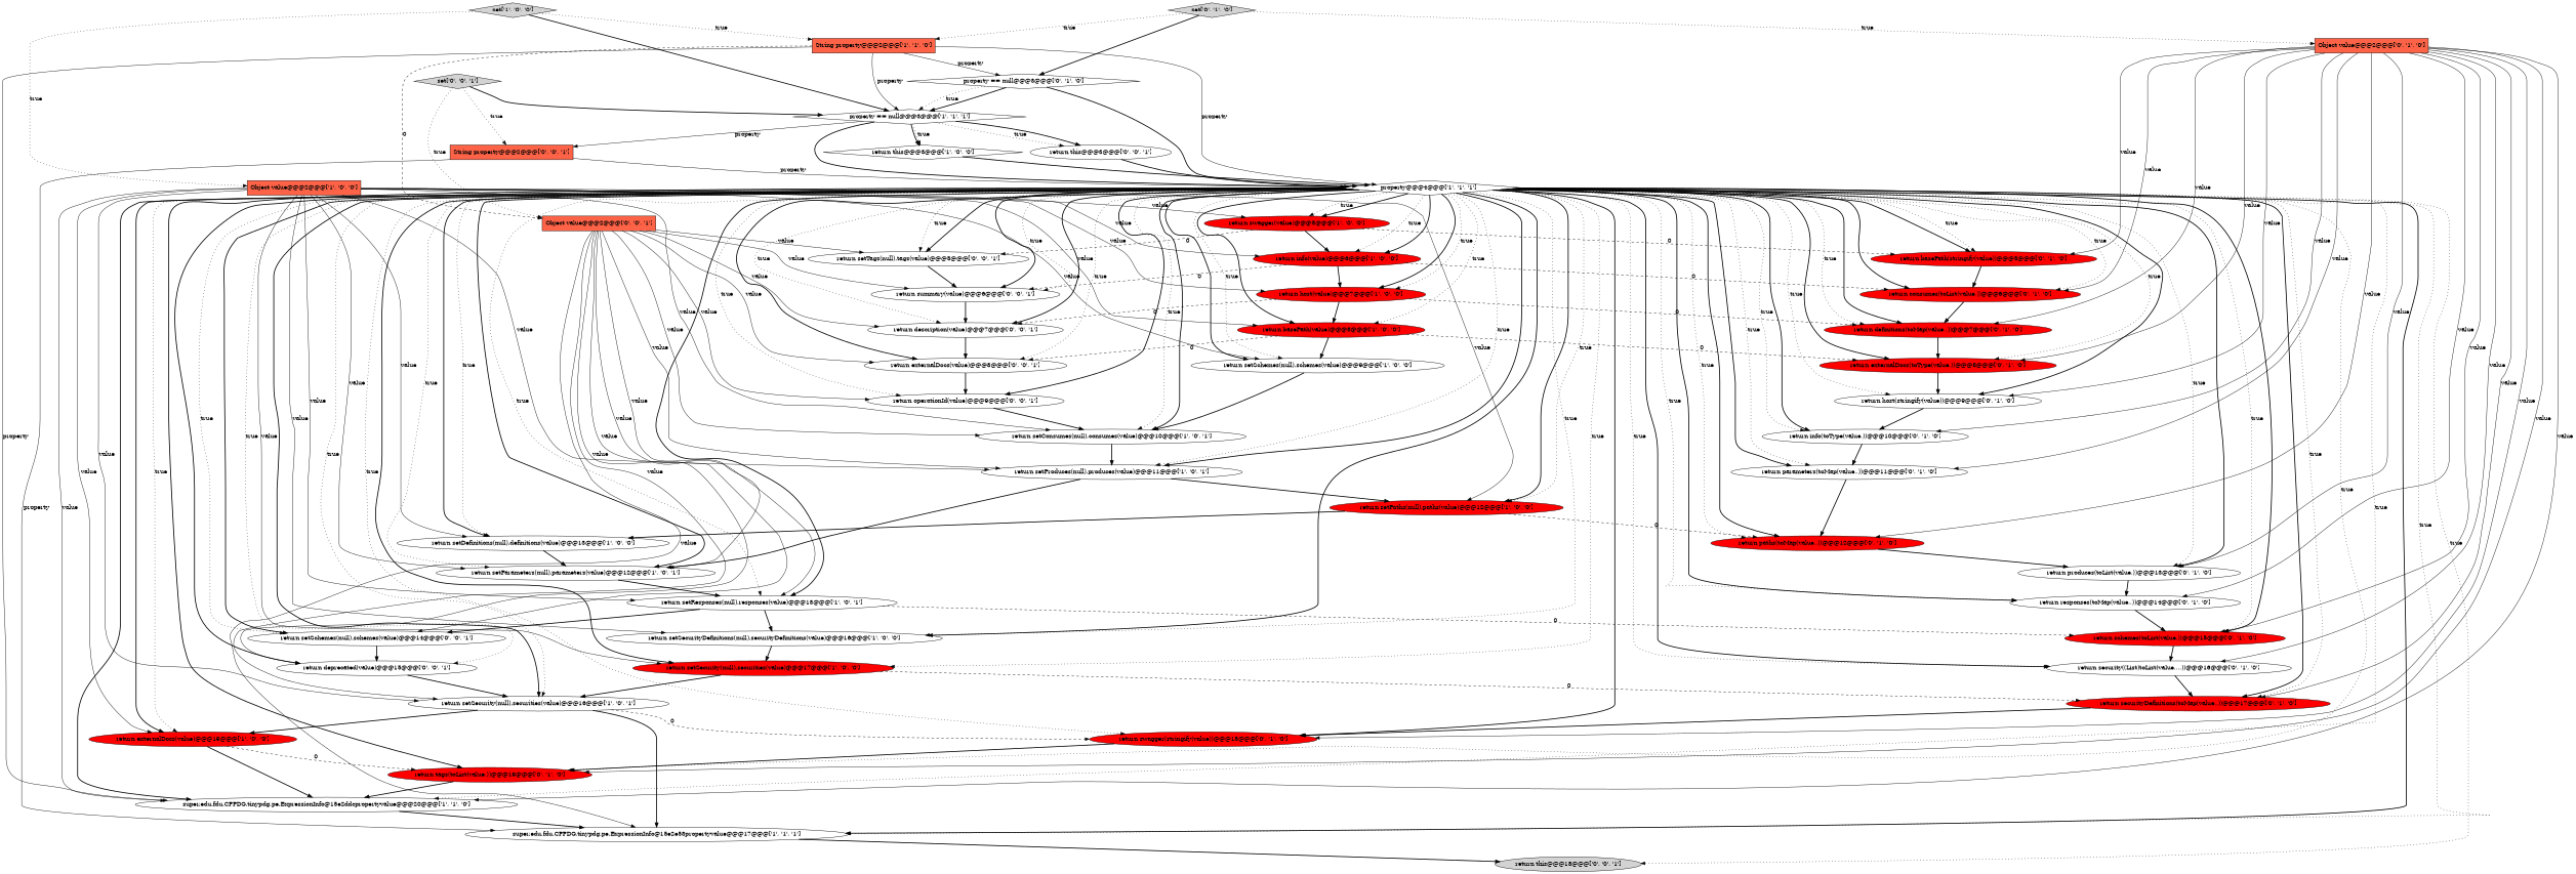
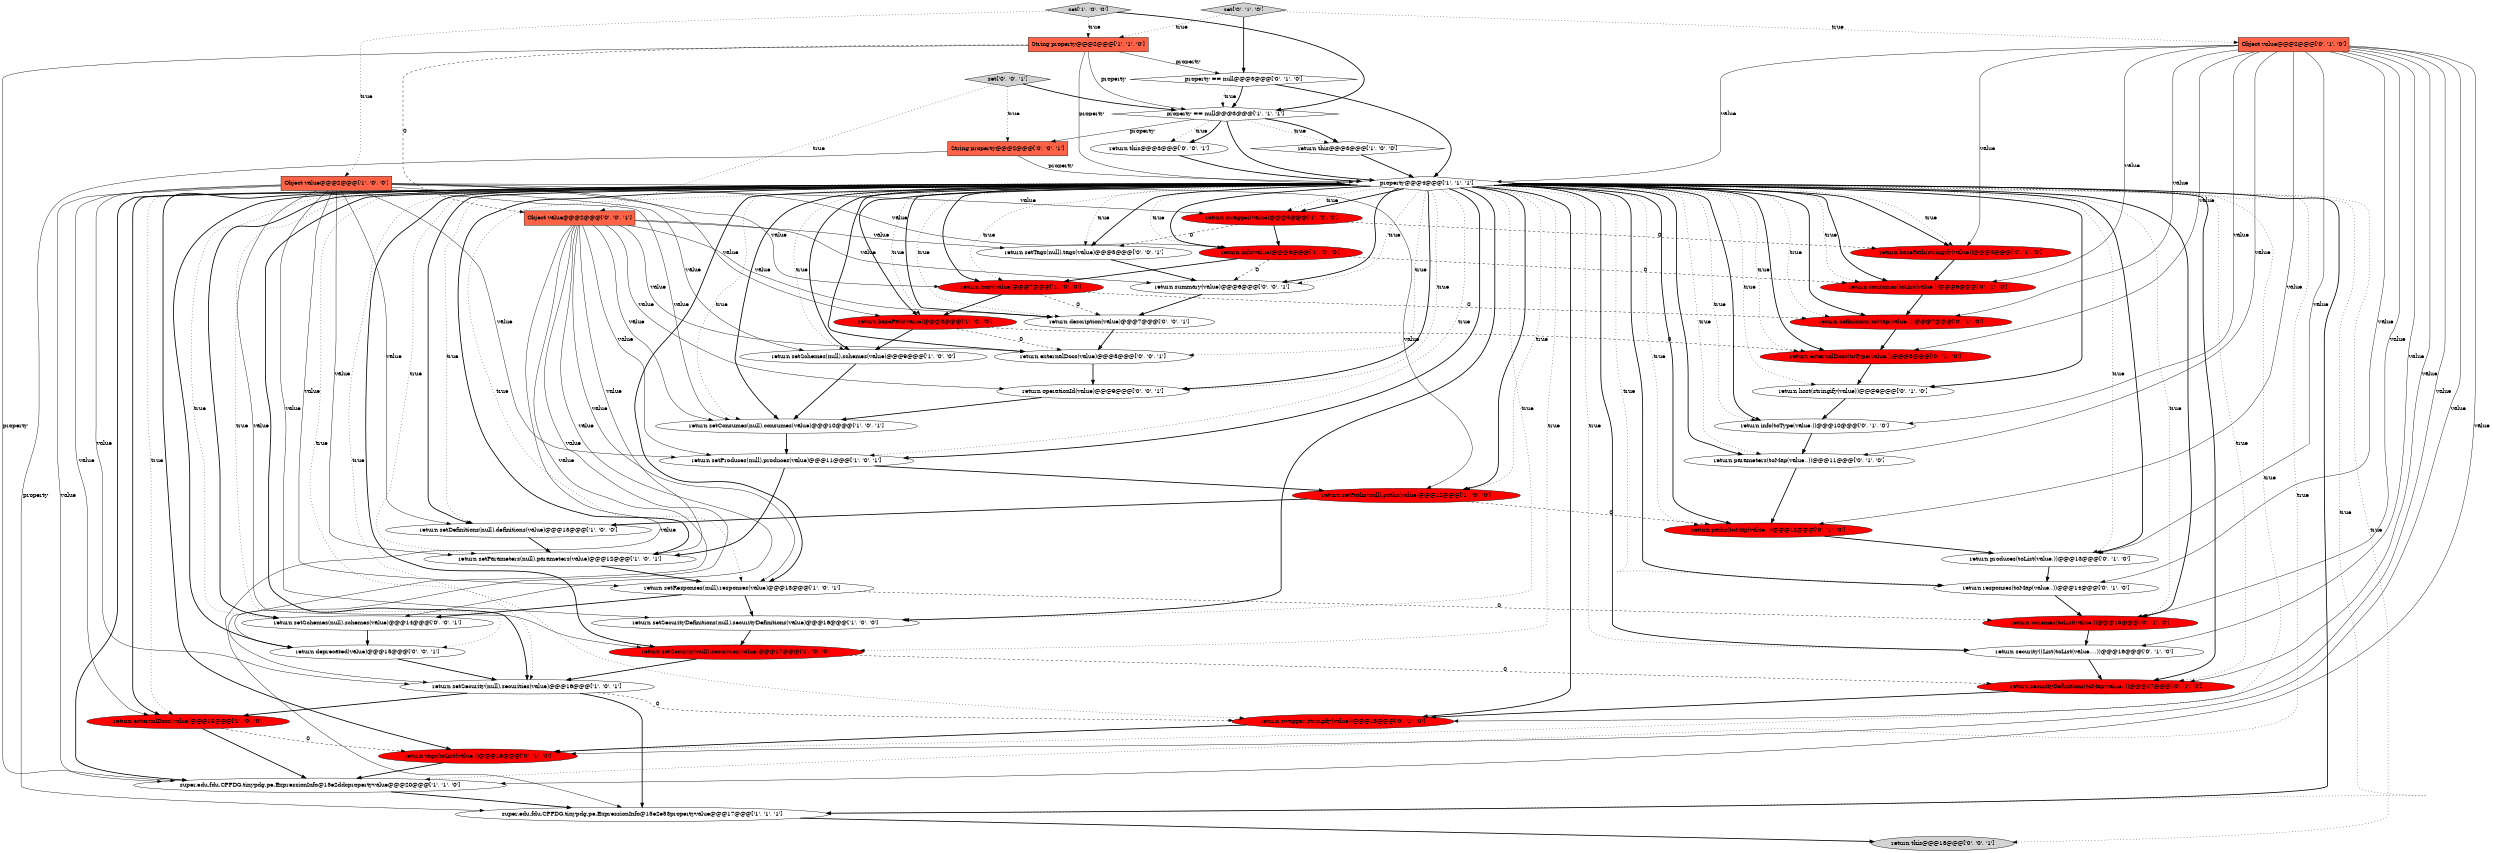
  digraph {
    node [fillcolor=white shape=ellipse style=filled]
    edge [style=bold]
    n1 [fillcolor=tomato label="Object value@@@2@@@['0', '1', '0']" shape=box]
    n2 [fillcolor=red label="return consumes(toList(value,))@@@6@@@['0', '1', '0']"]
    n3 [fillcolor=red label="return securityDefinitions(toMap(value,,))@@@17@@@['0', '1', '0']"]
    n4 [label="return parameters(toMap(value,,))@@@11@@@['0', '1', '0']"]
    n5 [fillcolor=red label="return tags(toList(value,))@@@19@@@['0', '1', '0']"]
    n6 [fillcolor=red label="return definitions(toMap(value,,))@@@7@@@['0', '1', '0']"]
    n7 [fillcolor=red label="return swagger(stringify(value))@@@18@@@['0', '1', '0']"]
    n8 [label="return security((List)toList(value,,,,))@@@16@@@['0', '1', '0']"]
    n9 [label="return responses(toMap(value,,))@@@14@@@['0', '1', '0']"]
    n10 [label="return info(toType(value,))@@@10@@@['0', '1', '0']"]
    n11 [fillcolor=red label="return basePath(stringify(value))@@@5@@@['0', '1', '0']"]
    n12 [fillcolor=red label="return paths(toMap(value,,))@@@12@@@['0', '1', '0']"]
    n13 [label="return host(stringify(value))@@@9@@@['0', '1', '0']"]
    n14 [fillcolor=red label="return externalDocs(toType(value,))@@@8@@@['0', '1', '0']"]
    n15 [fillcolor=red label="return schemes(toList(value,))@@@15@@@['0', '1', '0']"]
    n16 [label="super.edu.fdu.CPPDG.tinypdg.pe.ExpressionInfo@15e2ddcpropertyvalue@@@20@@@['1', '1', '0']"]
    n17 [label="return produces(toList(value,))@@@13@@@['0', '1', '0']"]
    n18 [label="super.edu.fdu.CPPDG.tinypdg.pe.ExpressionInfo@15e2e53propertyvalue@@@17@@@['1', '1', '1']"]
    n19 [fillcolor=red label="return host(value)@@@7@@@['1', '0', '0']"]
    n20 [fillcolor=red label="return basePath(value)@@@8@@@['1', '0', '0']"]
    n21 [label="return description(value)@@@7@@@['0', '0', '1']"]
    n22 [label="return externalDocs(value)@@@8@@@['0', '0', '1']"]
    n23 [label="return setSchemes(null).schemes(value)@@@9@@@['1', '0', '0']"]
    n24 [fillcolor=lightgray label="set['1', '0', '0']" shape=diamond]
    n25 [label="property == null@@@3@@@['1', '1', '1']" shape=diamond]
    n26 [fillcolor=tomato label="Object value@@@2@@@['1', '0', '0']" shape=box]
    n27 [fillcolor=tomato label="String property@@@2@@@['1', '1', '0']" shape=box]
    n28 [label="return this@@@3@@@['0', '0', '1']"]
    n29 [label="property@@@4@@@['1', '1', '1']" shape=diamond]
    n30 [label="return this@@@3@@@['1', '0', '0']" shape=diamond]
    n31 [fillcolor=tomato label="String property@@@2@@@['0', '0', '1']" shape=box]
    n32 [label="return setParameters(null).parameters(value)@@@12@@@['1', '0', '1']"]
    n33 [label="return setResponses(null).responses(value)@@@13@@@['1', '0', '1']"]
    n34 [fillcolor=red label="return info(value)@@@6@@@['1', '0', '0']"]
    n35 [label="return setSecurity(null).securities(value)@@@16@@@['1', '0', '1']"]
    n36 [fillcolor=red label="return setSecurity(null).securities(value)@@@17@@@['1', '0', '0']"]
    n37 [fillcolor=red label="return externalDocs(value)@@@19@@@['1', '0', '0']"]
    n38 [label="return setDefinitions(null).definitions(value)@@@13@@@['1', '0', '0']"]
    n39 [label="return setSecurityDefinitions(null).securityDefinitions(value)@@@16@@@['1', '0', '0']"]
    n40 [label="return setProduces(null).produces(value)@@@11@@@['1', '0', '1']"]
    n41 [label="return setConsumes(null).consumes(value)@@@10@@@['1', '0', '1']"]
    n42 [fillcolor=red label="return setPaths(null).paths(value)@@@12@@@['1', '0', '0']"]
    n43 [fillcolor=red label="return swagger(value)@@@5@@@['1', '0', '0']"]
    n44 [fillcolor=tomato label="Object value@@@2@@@['0', '0', '1']" shape=box]
    n45 [label="property == null@@@3@@@['0', '1', '0']" shape=diamond]
    n46 [label="return summary(value)@@@6@@@['0', '0', '1']"]
    n47 [label="return deprecated(value)@@@15@@@['0', '0', '1']"]
    n48 [fillcolor=lightgray label="return this@@@18@@@['0', '0', '1']"]
    n49 [label="return setTags(null).tags(value)@@@5@@@['0', '0', '1']"]
    n50 [label="return setSchemes(null).schemes(value)@@@14@@@['0', '0', '1']"]
    n51 [label="return operationId(value)@@@9@@@['0', '0', '1']"]
    n52 [fillcolor=lightgray label="set['0', '0', '1']" shape=diamond]
    n53 [fillcolor=lightgray label="set['0', '1', '0']" shape=diamond]
    n1 -> n2 [label=value style=solid]
    n1 -> n3 [label=value style=solid]
    n1 -> n4 [label=value style=solid]
    n1 -> n5 [label=value style=solid]
    n1 -> n6 [label=value style=solid]
    n1 -> n7 [label=value style=solid]
    n1 -> n8 [label=value style=solid]
    n1 -> n9 [label=value style=solid]
    n1 -> n10 [label=value style=solid]
    n1 -> n11 [label=value style=solid]
    n1 -> n12 [label=value style=solid]
-   n1 -> n13 [label=value style=solid]
+   n1 -> n29 [label=value style=solid]
    n1 -> n14 [label=value style=solid]
    n1 -> n15 [label=value style=solid]
    n1 -> n16 [label=value style=solid]
    n1 -> n17 [label=value style=solid]
    n2 -> n6
    n3 -> n7
    n4 -> n12
    n5 -> n16
    n6 -> n14
    n7 -> n5
    n8 -> n3
    n9 -> n15
    n10 -> n4
    n11 -> n2
    n12 -> n17
    n13 -> n10
    n14 -> n13
    n15 -> n8
    n16 -> n18
    n17 -> n9
    n18 -> n48
    n19 -> n6 [label=0 style=dashed]
    n19 -> n20
    n19 -> n21 [label=0 style=dashed]
    n20 -> n14 [label=0 style=dashed]
    n20 -> n22 [label=0 style=dashed]
    n20 -> n23
    n21 -> n22
    n22 -> n51
    n23 -> n41
    n24 -> n25
    n24 -> n26 [label=true style=dotted]
    n24 -> n27 [label=true style=dotted]
    n25 -> n28 [label=true style=dotted]
    n25 -> n28
    n25 -> n29
    n25 -> n30 [label=true style=dotted]
    n25 -> n30
    n25 -> n31 [label=property style=solid]
    n26 -> n16 [label=value style=solid]
    n26 -> n19 [label=value style=solid]
    n26 -> n20 [label=value style=solid]
    n26 -> n23 [label=value style=solid]
    n26 -> n32 [label=value style=solid]
    n26 -> n33 [label=value style=solid]
    n26 -> n34 [label=value style=solid]
    n26 -> n35 [label=value style=solid]
    n26 -> n36 [label=value style=solid]
    n26 -> n37 [label=value style=solid]
    n26 -> n38 [label=value style=solid]
    n26 -> n39 [label=value style=solid]
    n26 -> n40 [label=value style=solid]
    n26 -> n41 [label=value style=solid]
    n26 -> n42 [label=value style=solid]
    n26 -> n43 [label=value style=solid]
    n27 -> n16 [label=property style=solid]
    n27 -> n25 [label=property style=solid]
    n27 -> n29 [label=property style=solid]
    n27 -> n44 [label=0 style=dashed]
    n27 -> n45 [label=property style=solid]
    n28 -> n29
    n29 -> n2 [label=true style=dotted]
    n29 -> n2
    n29 -> n3
    n29 -> n3 [label=true style=dotted]
    n29 -> n4 [label=true style=dotted]
    n29 -> n4
    n29 -> n5 [label=true style=dotted]
    n29 -> n5
    n29 -> n6 [label=true style=dotted]
    n29 -> n6
    n29 -> n7 [label=true style=dotted]
    n29 -> n7
    n29 -> n8 [label=true style=dotted]
    n29 -> n8
    n29 -> n9
    n29 -> n9 [label=true style=dotted]
    n29 -> n10 [label=true style=dotted]
    n29 -> n10
    n29 -> n11
    n29 -> n11 [label=true style=dotted]
    n29 -> n12 [label=true style=dotted]
    n29 -> n12
    n29 -> n13
    n29 -> n13 [label=true style=dotted]
    n29 -> n14 [label=true style=dotted]
    n29 -> n14
    n29 -> n15 [label=true style=dotted]
    n29 -> n15
    n29 -> n16 [label=true style=dotted]
    n29 -> n16
    n29 -> n17 [label=true style=dotted]
    n29 -> n17
    n29 -> n18
    n29 -> n18 [label=true style=dotted]
    n29 -> n19
    n29 -> n19 [label=true style=dotted]
    n29 -> n20 [label=true style=dotted]
    n29 -> n20
    n29 -> n21
    n29 -> n21 [label=true style=dotted]
    n29 -> n22 [label=true style=dotted]
    n29 -> n22
    n29 -> n23
    n29 -> n23 [label=true style=dotted]
    n29 -> n32 [label=true style=dotted]
    n29 -> n32
    n29 -> n33 [label=true style=dotted]
    n29 -> n33
    n29 -> n34 [label=true style=dotted]
    n29 -> n34
    n29 -> n35
    n29 -> n35 [label=true style=dotted]
    n29 -> n36 [label=true style=dotted]
    n29 -> n36
    n29 -> n37
    n29 -> n37 [label=true style=dotted]
    n29 -> n38 [label=true style=dotted]
    n29 -> n38
    n29 -> n39
    n29 -> n39 [label=true style=dotted]
    n29 -> n40 [label=true style=dotted]
    n29 -> n40
    n29 -> n41 [label=true style=dotted]
    n29 -> n41
    n29 -> n42
    n29 -> n42 [label=true style=dotted]
    n29 -> n43
    n29 -> n43 [label=true style=dotted]
    n29 -> n46
    n29 -> n46 [label=true style=dotted]
    n29 -> n47 [label=true style=dotted]
    n29 -> n47
    n29 -> n48 [label=true style=dotted]
    n29 -> n49 [label=true style=dotted]
    n29 -> n49
    n29 -> n50 [label=true style=dotted]
    n29 -> n50
    n29 -> n51
    n29 -> n51 [label=true style=dotted]
    n30 -> n29
    n31 -> n18 [label=property style=solid]
    n31 -> n29 [label=property style=solid]
    n32 -> n33
    n33 -> n15 [label=0 style=dashed]
    n33 -> n39
    n33 -> n50
    n34 -> n2 [label=0 style=dashed]
    n34 -> n19
    n34 -> n46 [label=0 style=dashed]
    n35 -> n7 [label=0 style=dashed]
    n35 -> n18
    n35 -> n37
    n36 -> n3 [label=0 style=dashed]
    n36 -> n35
    n37 -> n5 [label=0 style=dashed]
    n37 -> n16
    n38 -> n32
    n39 -> n36
    n40 -> n32
    n40 -> n42
    n41 -> n40
    n42 -> n12 [label=0 style=dashed]
    n42 -> n38
    n43 -> n11 [label=0 style=dashed]
    n43 -> n34
    n43 -> n49 [label=0 style=dashed]
    n44 -> n18 [label=value style=solid]
    n44 -> n21 [label=value style=solid]
    n44 -> n22 [label=value style=solid]
    n44 -> n32 [label=value style=solid]
    n44 -> n33 [label=value style=solid]
    n44 -> n35 [label=value style=solid]
    n44 -> n40 [label=value style=solid]
    n44 -> n41 [label=value style=solid]
    n44 -> n46 [label=value style=solid]
    n44 -> n47 [label=value style=solid]
    n44 -> n49 [label=value style=solid]
    n44 -> n50 [label=value style=solid]
    n44 -> n51 [label=value style=solid]
    n45 -> n25
    n45 -> n25 [label=true style=dotted]
    n45 -> n29
    n46 -> n21
    n47 -> n35
    n49 -> n46
    n50 -> n47
    n51 -> n41
    n52 -> n25
    n52 -> n31 [label=true style=dotted]
    n52 -> n44 [label=true style=dotted]
    n53 -> n1 [label=true style=dotted]
    n53 -> n27 [label=true style=dotted]
    n53 -> n45
  }
